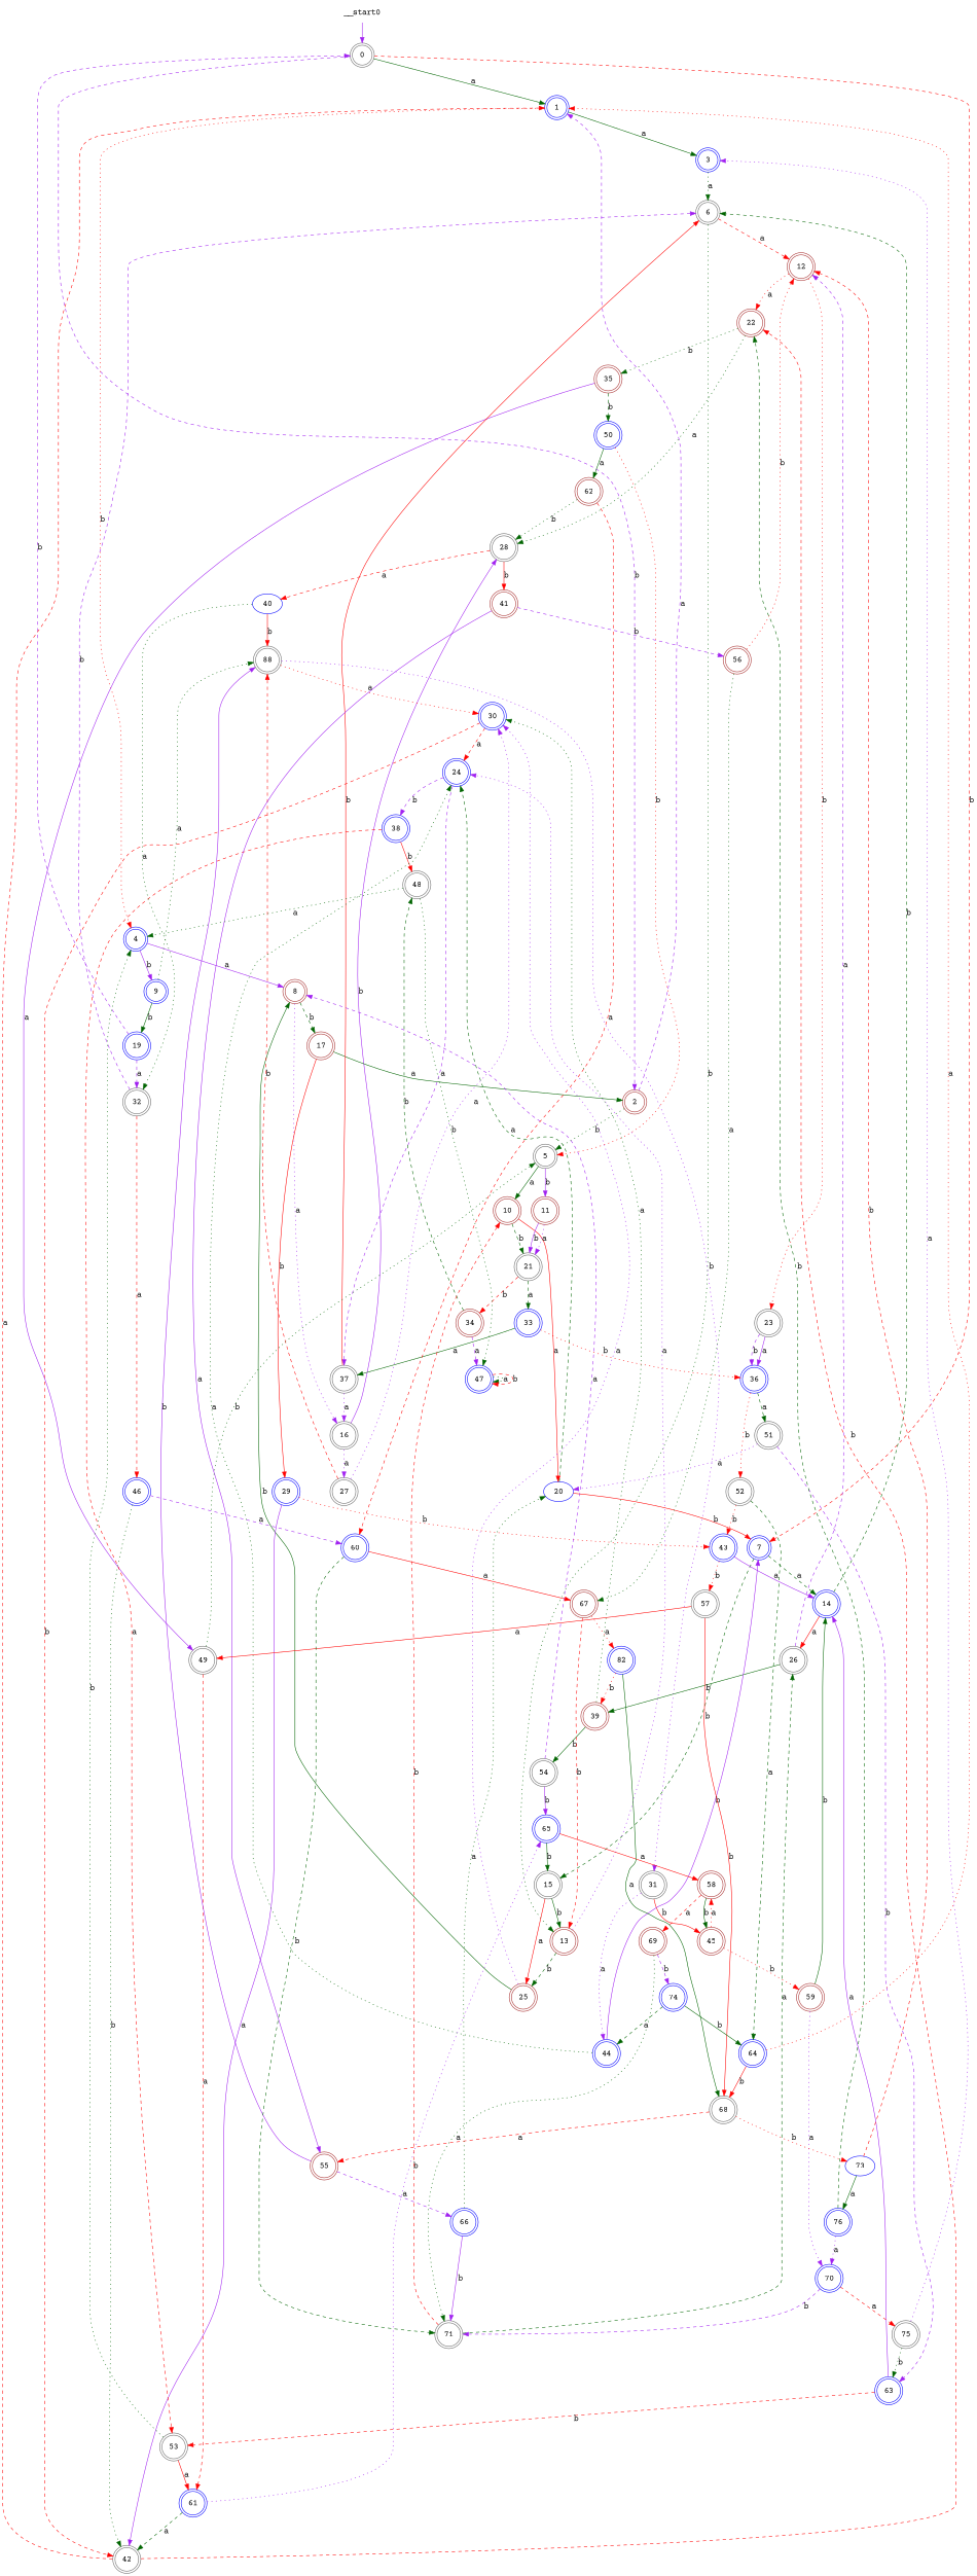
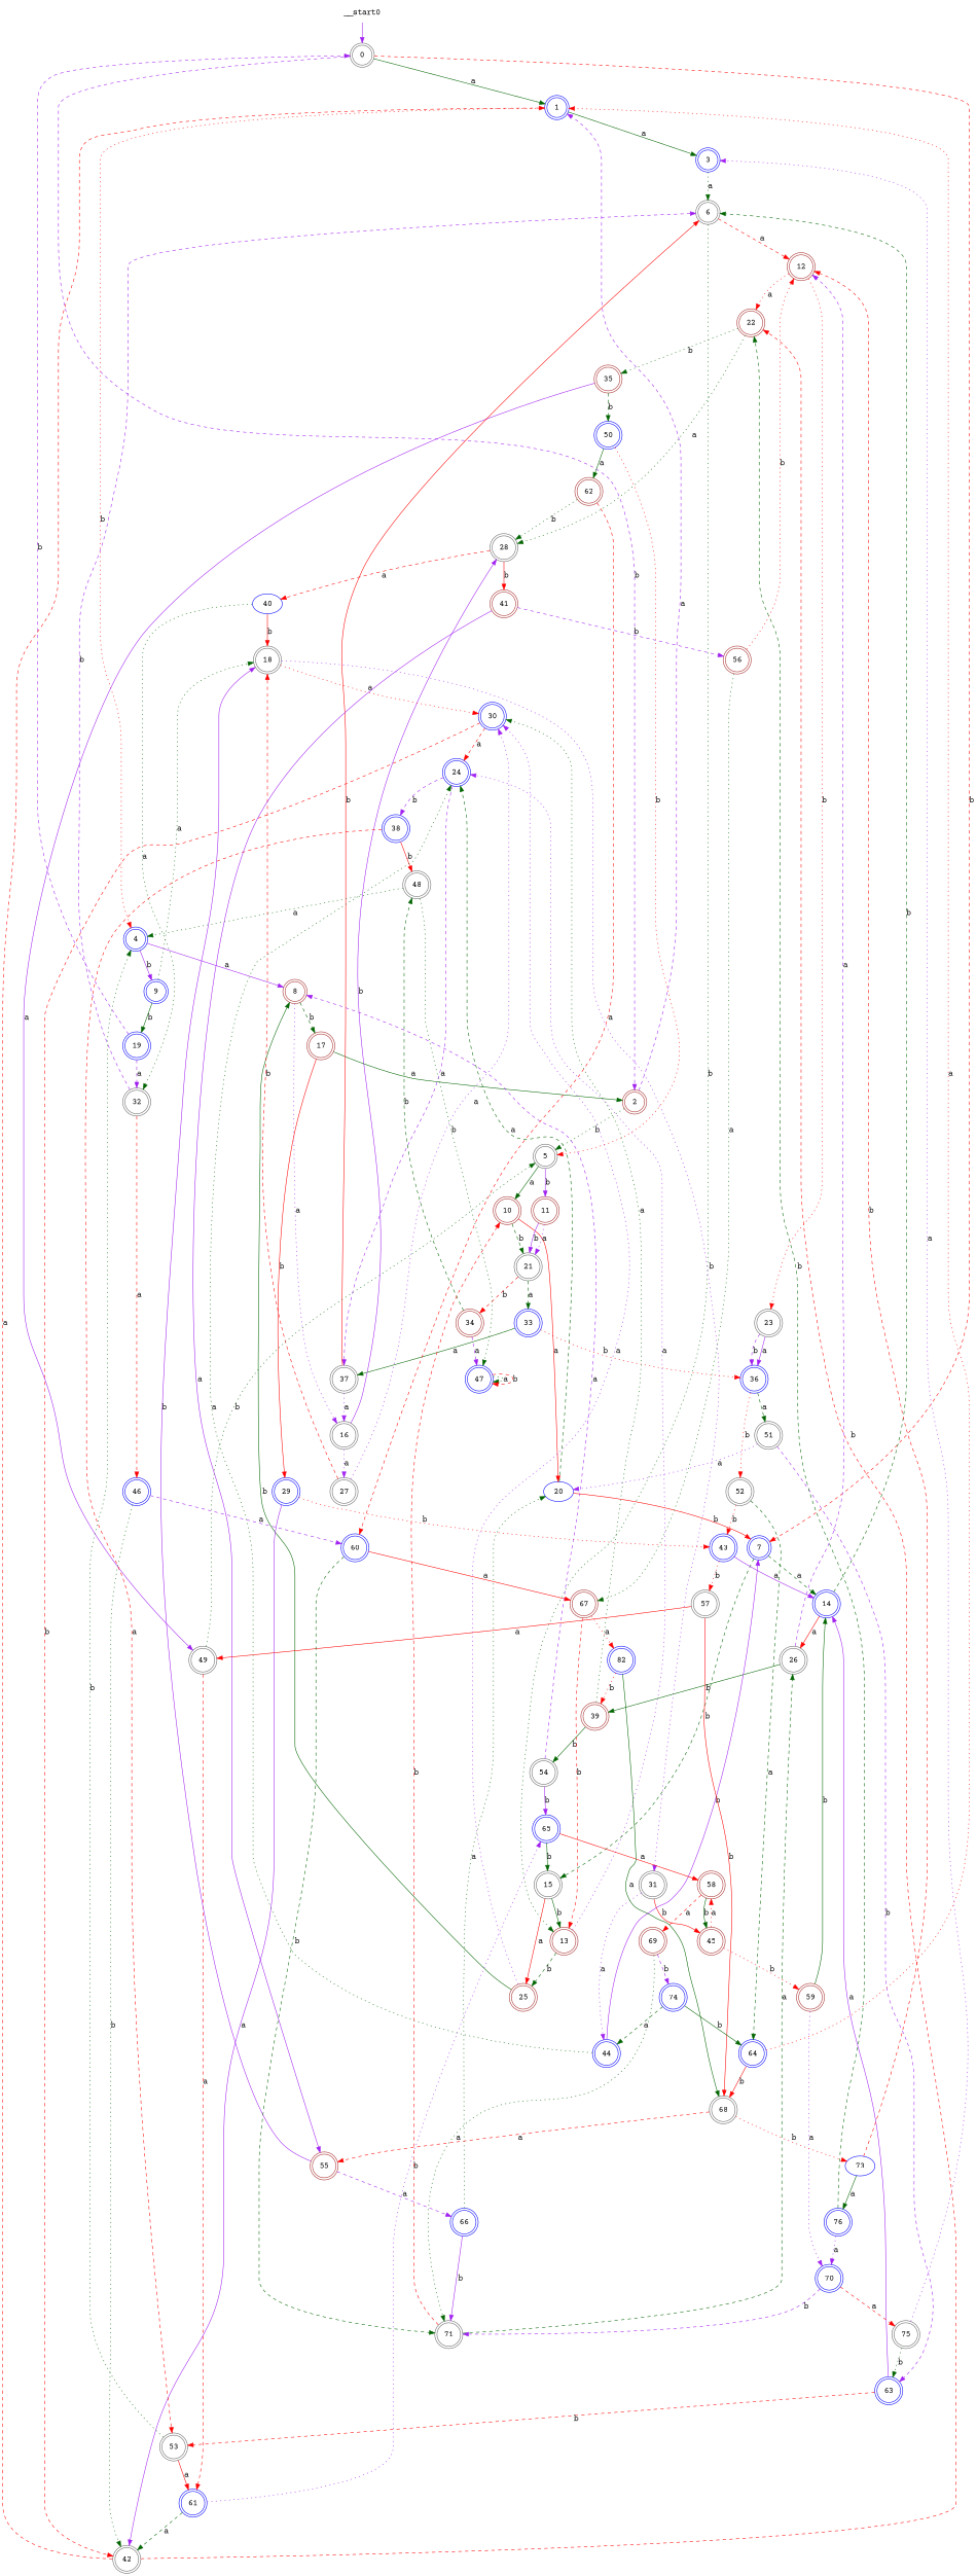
  digraph {
    fontname="Courier Prime"
    node [color=blue fontname="Courier Prime" shape=doublecircle]
    edge [color=darkgreen fontname="Courier Prime" style=dashed]
    __start0 [color=brown shape=none]
    0 [color=gray40]
    1
    2 [color=brown]
    7
    3
    4
    5 [color=gray40]
    6 [color=gray40]
    8 [color=brown]
    9
    10 [color=brown]
    11 [color=brown]
    12 [color=brown]
    13 [color=brown]
    14
    15 [color=gray40]
    16 [color=gray40]
    17 [color=brown]
-   18 [color=gray40 label=88]
+   18 [color=gray40]
    19
    20 [shape=""]
    21 [color=gray40]
    22 [color=brown]
    23 [color=gray40]
    24
    25 [color=brown]
    26 [color=gray40]
    27 [color=gray40]
    28 [color=gray40]
    29
    30
    31 [color=gray40]
    32 [color=gray40]
    33
    34 [color=brown]
    35 [color=brown]
    36
    37 [color=gray40]
    38
    39 [color=brown]
    40 [shape=""]
    41 [color=brown]
    42 [color=gray40]
    43
    44
    45 [color=brown]
    46
    47
    48 [color=gray40]
    49 [color=gray40]
    50
    51 [color=gray40]
    52 [color=gray40]
    53 [color=gray40]
    54 [color=gray40]
    55 [color=brown]
    56 [color=brown]
    57 [color=gray40]
    58 [color=brown]
    59 [color=brown]
    60
    61
    62 [color=brown]
    63
    64
    65
    66
    67 [color=brown]
    68 [color=gray40]
    69 [color=brown]
    70
    71 [color=gray40]
    n74 [label=82]
    73 [shape=""]
    74
    75 [color=gray40]
    76
    __start0 -> 0 [color=purple style=solid]
    0 -> 1 [label=a style=solid]
    0 -> 2 [color=purple label=b]
    0 -> 7 [color=red label=b]
    1 -> 3 [label=a style=solid]
    1 -> 4 [color=red label=b style=dotted]
    2 -> 1 [color=purple label=a]
    2 -> 5 [label=b style=dotted]
    7 -> 14 [label=a]
    7 -> 15 [label=b]
    3 -> 6 [label=a style=dotted]
    4 -> 8 [color=purple label=a style=solid]
    4 -> 9 [color=purple label=b style=solid]
    5 -> 10 [label=a style=solid]
    5 -> 11 [color=purple label=b style=solid]
    6 -> 12 [color=red label=a]
    6 -> 13 [label=b style=dotted]
    8 -> 16 [color=purple label=a style=dotted]
    8 -> 17 [label=b]
    9 -> 18 [label=a style=dotted]
    9 -> 19 [label=b style=solid]
    10 -> 20 [color=red label=a style=solid]
    10 -> 21 [label=b]
    11 -> 21 [color=purple label=a style=dotted]
    11 -> 21 [color=purple label=b style=solid]
    12 -> 22 [color=red label=a style=dotted]
    12 -> 23 [color=red label=b style=dotted]
    13 -> 24 [color=purple label=a style=dotted]
    13 -> 25 [label=b]
    14 -> 6 [label=b]
    14 -> 26 [color=red label=a style=solid]
    15 -> 13 [label=b style=solid]
    15 -> 25 [color=red label=a style=solid]
    16 -> 27 [color=purple label=a style=dotted]
    16 -> 28 [color=purple label=b style=solid]
    17 -> 2 [label=a style=solid]
    17 -> 29 [color=red label=b style=solid]
    18 -> 30 [color=red label=a style=dotted]
    18 -> 31 [color=purple label=b style=dotted]
    19 -> 0 [color=purple label=b]
    19 -> 32 [color=purple label=a]
    20 -> 7 [color=red label=b style=solid]
    20 -> 24 [label=a]
    21 -> 33 [label=a]
    21 -> 34 [color=red label=b]
    22 -> 28 [label=a style=dotted]
    22 -> 35 [label=b style=dotted]
    23 -> 36 [color=purple label=a style=solid]
    23 -> 36 [color=purple label=b]
    24 -> 37 [color=purple label=a]
    24 -> 38 [color=purple label=b]
    25 -> 8 [label=b style=solid]
    25 -> 30 [color=purple label=a style=dotted]
    26 -> 12 [color=purple label=a]
    26 -> 39 [label=b style=solid]
    27 -> 18 [color=red label=b]
    27 -> 30 [color=purple label=a style=dotted]
    28 -> 40 [color=red label=a]
    28 -> 41 [color=red label=b style=solid]
    29 -> 42 [color=purple label=a style=solid]
    29 -> 43 [color=red label=b style=dotted]
    30 -> 24 [color=red label=a]
    30 -> 42 [color=red label=b]
    31 -> 44 [color=purple label=a style=dotted]
    31 -> 45 [color=red label=b style=solid]
    32 -> 6 [color=purple label=b]
    32 -> 46 [color=red label=a]
    33 -> 36 [color=red label=b style=dotted]
    33 -> 37 [label=a style=solid]
    34 -> 47 [color=purple label=a]
    34 -> 48 [label=b]
    35 -> 49 [color=purple label=a style=solid]
    35 -> 50 [label=b]
    36 -> 51 [label=a]
    36 -> 52 [color=red label=b style=dotted]
    37 -> 6 [color=red label=b style=solid]
    37 -> 16 [color=purple label=a style=dotted]
    38 -> 48 [color=red label=b style=solid]
    38 -> 53 [color=red label=a]
    39 -> 30 [label=a style=dotted]
    39 -> 54 [label=b style=solid]
    40 -> 18 [color=red label=b style=solid]
    40 -> 32 [label=a style=dotted]
    41 -> 55 [color=purple label=a style=solid]
    41 -> 56 [color=purple label=b]
    42 -> 1 [color=red label=a]
    42 -> 22 [color=red label=b]
    43 -> 14 [color=purple label=a style=solid]
    43 -> 57 [color=red label=b style=dotted]
    44 -> 7 [color=purple label=b style=solid]
    44 -> 24 [label=a style=dotted]
    45 -> 58 [color=red label=a style=dotted]
    45 -> 59 [color=red label=b style=dotted]
    46 -> 42 [label=b style=dotted]
    46 -> 60 [color=purple label=a]
    47 -> 47 [label=a style=dotted]
    47 -> 47 [color=red label=b]
    48 -> 4 [label=a style=dotted]
    48 -> 47 [label=b style=dotted]
    49 -> 5 [label=b style=dotted]
    49 -> 61 [color=red label=a]
    50 -> 5 [color=red label=b style=dotted]
    50 -> 62 [label=a style=solid]
    51 -> 20 [color=purple label=a style=dotted]
    51 -> 63 [color=purple label=b]
    52 -> 43 [color=red label=b style=dotted]
    52 -> 64 [label=a]
    53 -> 4 [label=b style=dotted]
    53 -> 61 [color=red label=a style=solid]
    54 -> 8 [color=purple label=a]
    54 -> 65 [color=purple label=b style=solid]
    55 -> 18 [color=purple label=b style=solid]
    55 -> 66 [color=purple label=a]
    56 -> 12 [color=red label=b style=dotted]
    56 -> 67 [label=a style=dotted]
    57 -> 49 [color=red label=a style=solid]
    57 -> 68 [color=red label=b style=solid]
    58 -> 45 [label=b style=solid]
    58 -> 69 [color=red label=a]
    59 -> 14 [label=b style=solid]
    59 -> 70 [color=purple label=a style=dotted]
    60 -> 67 [color=red label=a style=solid]
    60 -> 71 [label=b]
    61 -> 42 [label=a]
    61 -> 65 [color=purple label=b style=dotted]
    62 -> 28 [label=b style=dotted]
    62 -> 60 [color=red label=a]
    63 -> 14 [color=purple label=a style=solid]
    63 -> 53 [color=red label=b]
    64 -> 1 [color=red label=a style=dotted]
    64 -> 68 [color=red label=b style=solid]
    65 -> 15 [label=b style=solid]
    65 -> 58 [color=red label=a style=solid]
    66 -> 20 [label=a style=dotted]
    66 -> 71 [color=purple label=b style=solid]
    67 -> 13 [color=red label=b]
    67 -> n74 [color=red label=a style=dotted]
    68 -> 55 [color=red label=a]
    68 -> 73 [color=red label=b style=dotted]
    69 -> 71 [label=a style=dotted]
    69 -> 74 [color=purple label=b]
    70 -> 71 [color=purple label=b]
    70 -> 75 [color=red label=a]
    71 -> 10 [color=red label=b]
    71 -> 26 [label=a]
    n74 -> 39 [color=red label=b style=dotted]
    n74 -> 68 [label=a style=solid]
    73 -> 12 [color=red label=b]
    73 -> 76 [label=a style=solid]
    74 -> 44 [label=a]
    74 -> 64 [label=b style=solid]
    75 -> 3 [color=purple label=a style=dotted]
    75 -> 63 [label=b style=dotted]
    76 -> 22 [label=b]
    76 -> 70 [color=purple label=a style=dotted]
  }
